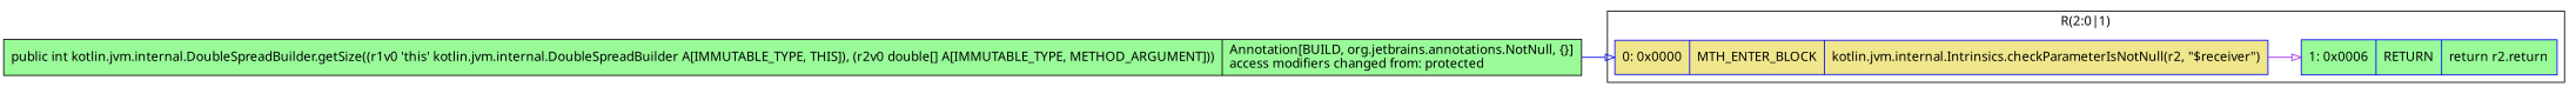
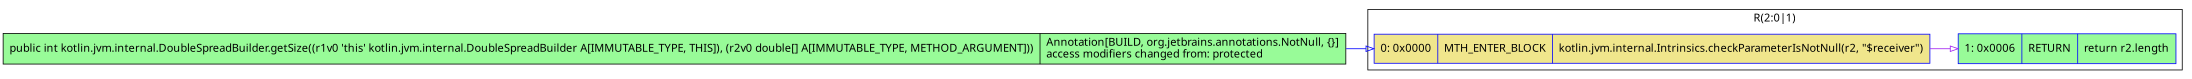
  digraph {
    rankdir=LR
    fontname="Noto Sans"
    node [color=blue shape=record style=filled fillcolor=palegreen fontname="Noto Sans"]
    edge [arrowhead=onormal fontname="Noto Sans"]
    n1 [label="{0\:\ 0x0000|MTH_ENTER_BLOCK\l|kotlin.jvm.internal.Intrinsics.checkParameterIsNotNull(r2, \"$receiver\")\l}" fillcolor=khaki]
-   n2 [label="{1\:\ 0x0006|RETURN\l|return r2.return\l}"]
+   n2 [label="{1\:\ 0x0006|RETURN\l|return r2.length\l}"]
    n3 [label="{public int kotlin.jvm.internal.DoubleSpreadBuilder.getSize((r1v0 'this' kotlin.jvm.internal.DoubleSpreadBuilder A[IMMUTABLE_TYPE, THIS]), (r2v0 double[] A[IMMUTABLE_TYPE, METHOD_ARGUMENT]))  | Annotation[BUILD, org.jetbrains.annotations.NotNull, \{\}]\laccess modifiers changed from: protected\l}" color=""]
    subgraph cluster_1 {
      label="R(2:0|1)"
      n1
      n2
    }
    n1 -> n2 [color=purple]
    n3 -> n1 [color=blue]
  }
